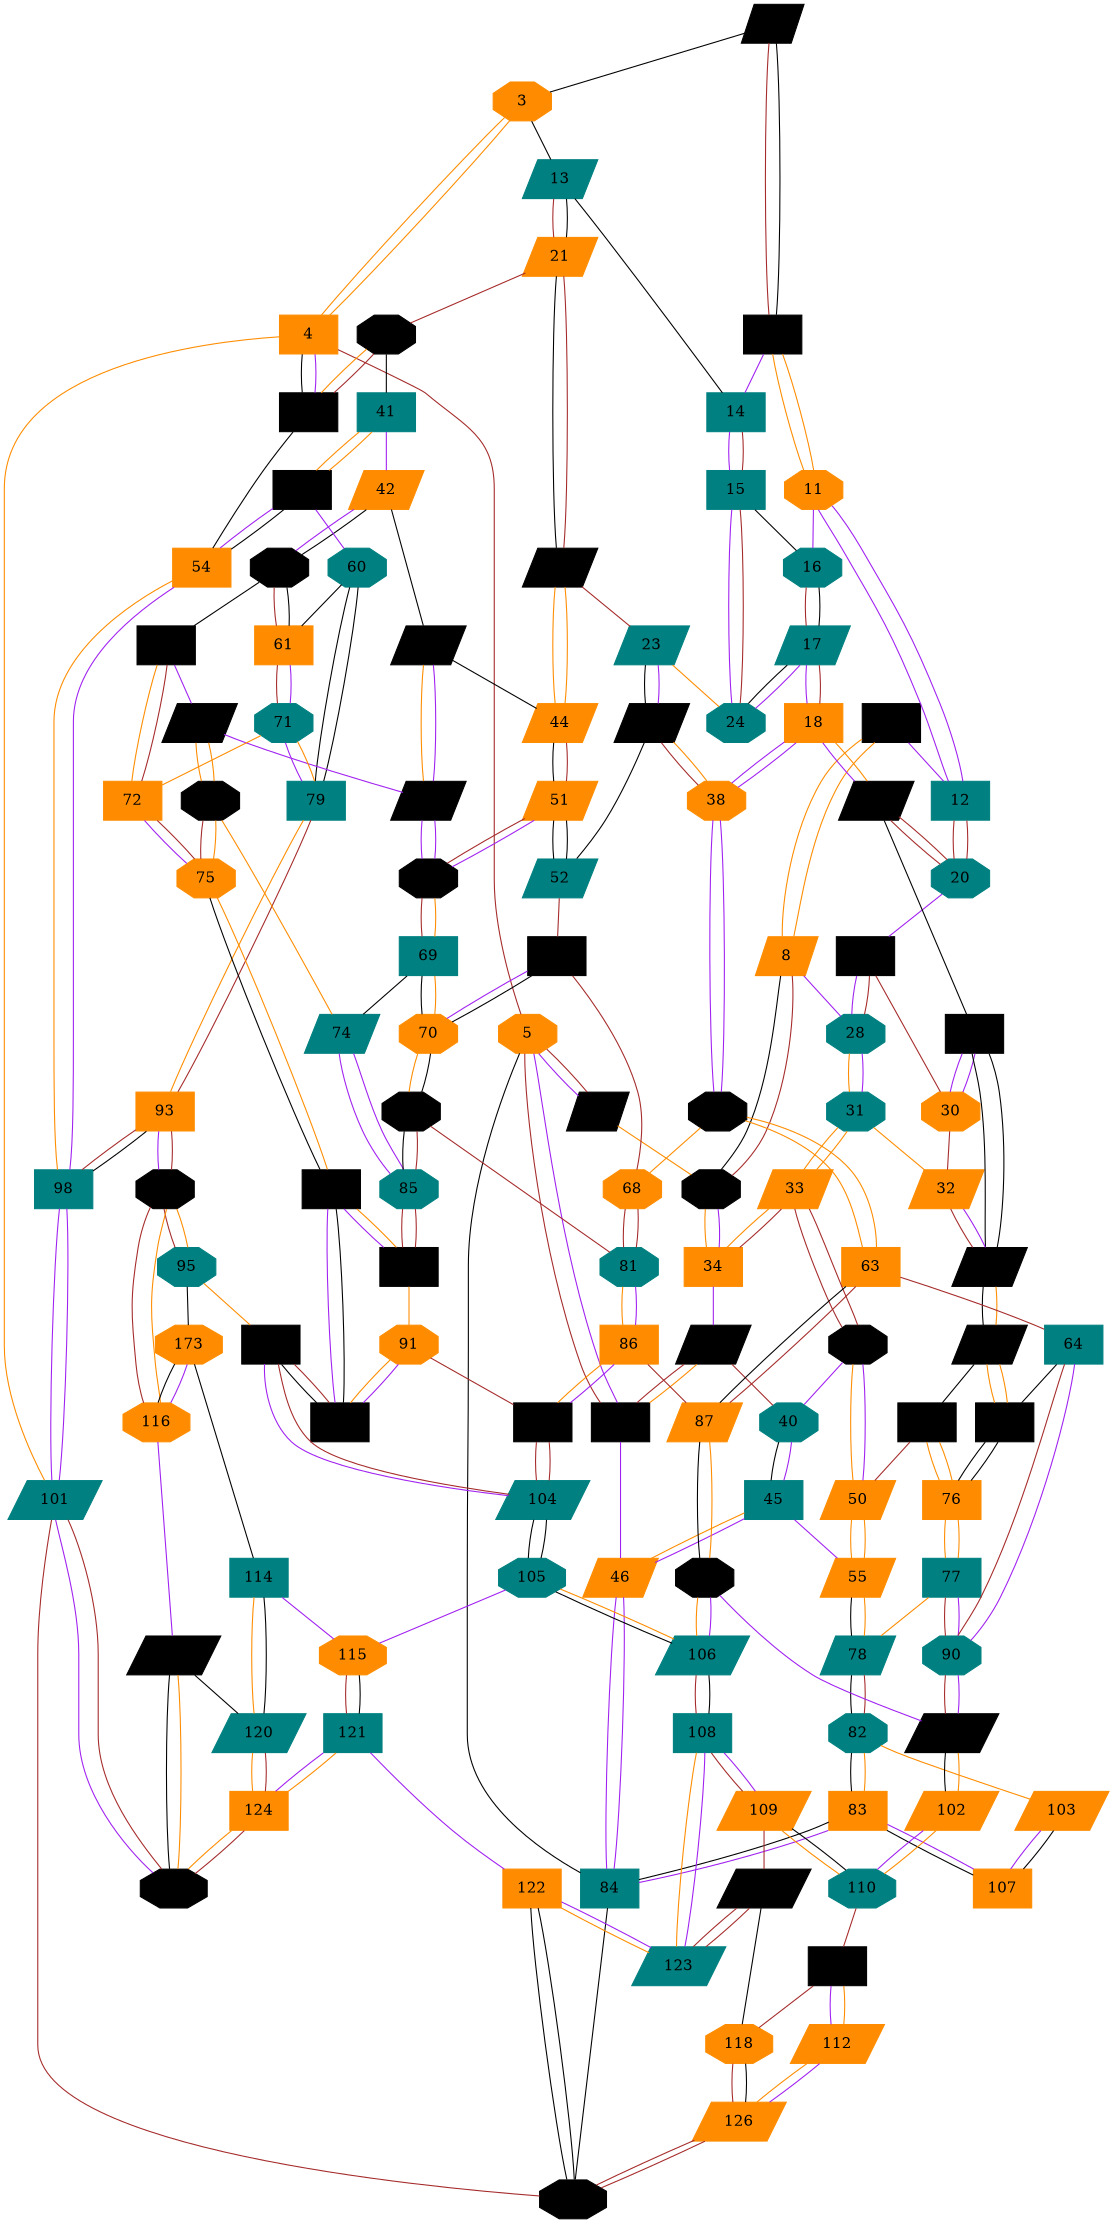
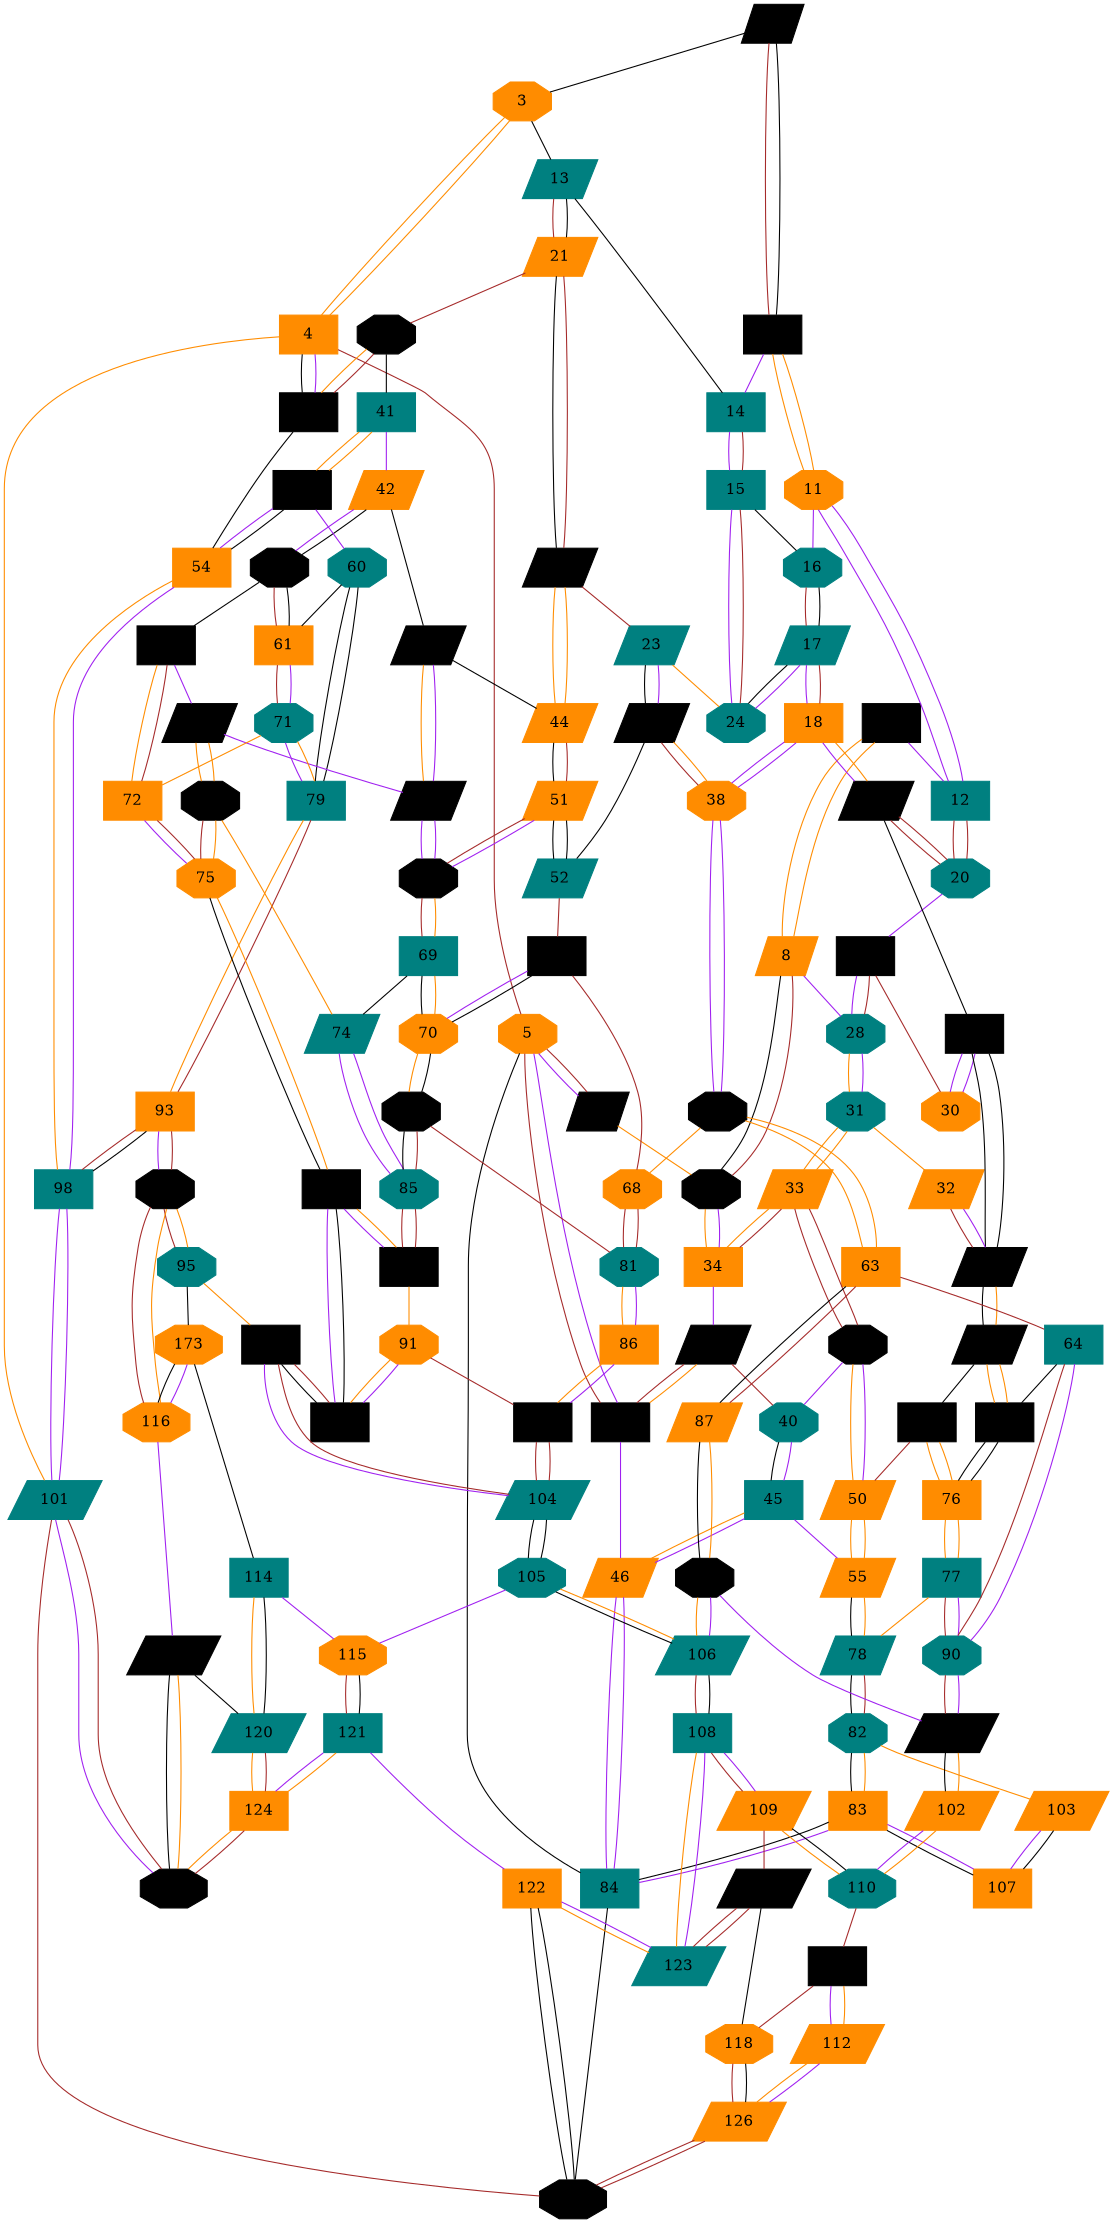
  graph {
    node [color=black shape=box style=filled]
    edge [color=purple]
    2 [shape=parallelogram]
    3 [color=darkorange shape=octagon]
    10
    7
    8 [color=darkorange shape=parallelogram]
    12 [color=teal]
    4 [color=darkorange]
    13 [color=teal shape=parallelogram]
    11 [color=darkorange shape=octagon]
    14 [color=teal]
    5 [color=darkorange shape=octagon]
    26
    101 [color=teal shape=parallelogram]
    21 [color=darkorange shape=parallelogram]
    6 [shape=parallelogram]
    36
    84 [color=teal]
    54 [color=darkorange]
    127 [shape=octagon]
    125 [shape=octagon]
    9 [shape=octagon]
    46 [color=darkorange shape=parallelogram]
    34 [color=darkorange]
    28 [color=teal shape=octagon]
    20 [color=teal shape=octagon]
    31 [color=teal shape=octagon]
    35 [shape=parallelogram]
    16 [color=teal shape=octagon]
    15 [color=teal]
    17 [color=teal shape=parallelogram]
    27
    22 [shape=parallelogram]
    25 [shape=octagon]
    24 [color=teal shape=octagon]
    18 [color=darkorange]
    19 [shape=parallelogram]
    38 [color=darkorange shape=octagon]
    29
    62 [shape=octagon]
    30 [color=darkorange shape=octagon]
    47 [shape=parallelogram]
    23 [color=teal shape=parallelogram]
    44 [color=darkorange shape=parallelogram]
    41 [color=teal]
    37 [shape=parallelogram]
    51 [color=darkorange shape=parallelogram]
    52 [color=teal shape=parallelogram]
    42 [color=darkorange shape=parallelogram]
    53
    98 [color=teal]
    32 [color=darkorange shape=parallelogram]
    33 [color=darkorange shape=parallelogram]
    48 [shape=parallelogram]
    39 [shape=octagon]
    40 [color=teal shape=octagon]
    50 [color=darkorange shape=parallelogram]
    45 [color=teal]
    67
    63 [color=darkorange]
    68 [color=darkorange shape=octagon]
    55 [color=darkorange shape=parallelogram]
    43 [shape=parallelogram]
    56 [shape=octagon]
    60 [color=teal shape=octagon]
    59 [shape=parallelogram]
    57
    61 [color=darkorange]
    66 [shape=octagon]
    78 [color=teal shape=parallelogram]
    49
    65
    76 [color=darkorange]
    77 [color=teal]
    69 [color=teal]
    70 [color=darkorange shape=octagon]
    79 [color=teal]
    82 [color=teal shape=octagon]
    58 [shape=parallelogram]
    72 [color=darkorange]
    71 [color=teal shape=octagon]
    73 [shape=octagon]
    75 [color=darkorange shape=octagon]
    74 [color=teal shape=parallelogram]
    93 [color=darkorange]
    64 [color=teal]
    87 [color=darkorange shape=parallelogram]
    81 [color=teal shape=octagon]
    90 [color=teal shape=octagon]
    99 [shape=octagon]
    100 [shape=parallelogram]
    80 [shape=octagon]
    86 [color=darkorange]
    85 [color=teal shape=octagon]
    88
    89
    97
    83 [color=darkorange]
    103 [color=darkorange shape=parallelogram]
    94 [shape=octagon]
    92
    107 [color=darkorange]
    91 [color=darkorange shape=octagon]
    104 [color=teal shape=parallelogram]
    106 [color=teal shape=parallelogram]
    102 [color=darkorange shape=parallelogram]
    105 [color=teal shape=octagon]
    95 [color=teal shape=octagon]
    116 [color=darkorange shape=octagon]
    96
    n110 [color=darkorange label=173 shape=octagon]
    119 [shape=parallelogram]
    114 [color=teal]
    108 [color=teal]
    110 [color=teal shape=octagon]
    111
    115 [color=darkorange shape=octagon]
    121 [color=teal]
    109 [color=darkorange shape=parallelogram]
    123 [color=teal shape=parallelogram]
    112 [color=darkorange shape=parallelogram]
    126 [color=darkorange shape=parallelogram]
    117 [shape=parallelogram]
    118 [color=darkorange shape=octagon]
    120 [color=teal shape=parallelogram]
    124 [color=darkorange]
    122 [color=darkorange]
    2 -- 3 [color=black]
    2 -- 10 [color=brown]
    2 -- 10 [color=black]
    3 -- 4 [color=darkorange]
    3 -- 4 [color=darkorange]
    3 -- 13 [color=black]
    10 -- 11 [color=darkorange]
    10 -- 11 [color=darkorange]
    10 -- 14
    7 -- 8 [color=darkorange]
    7 -- 8 [color=darkorange]
    7 -- 12
    8 -- 9 [color=black]
    8 -- 9 [color=brown]
    8 -- 28
    12 -- 20 [color=brown]
    12 -- 20 [color=brown]
    4 -- 5 [color=brown]
    4 -- 26 [color=black]
    4 -- 26
    4 -- 101 [color=darkorange]
    13 -- 14 [color=black]
    13 -- 21 [color=brown]
    13 -- 21 [color=black]
    11 -- 12
    11 -- 12
    11 -- 16
    14 -- 15
    14 -- 15 [color=brown]
    5 -- 6
    5 -- 6 [color=brown]
    5 -- 36 [color=brown]
    5 -- 36
    5 -- 84 [color=black]
    26 -- 54 [color=black]
    101 -- 127 [color=brown]
    101 -- 125
    101 -- 125 [color=brown]
    21 -- 22 [color=black]
    21 -- 22 [color=brown]
    21 -- 25 [color=brown]
    6 -- 9 [color=darkorange]
    36 -- 46
    84 -- 127 [color=black]
    54 -- 98 [color=darkorange]
    54 -- 98
    9 -- 34 [color=darkorange]
    9 -- 34
    46 -- 84
    46 -- 84
    34 -- 35
    28 -- 31 [color=darkorange]
    28 -- 31
    20 -- 27
    31 -- 32 [color=darkorange]
    31 -- 33 [color=darkorange]
    31 -- 33 [color=darkorange]
    35 -- 36 [color=brown]
    35 -- 36 [color=darkorange]
    35 -- 40 [color=brown]
    16 -- 17 [color=brown]
    16 -- 17 [color=black]
    15 -- 16 [color=black]
    15 -- 24
    15 -- 24 [color=brown]
    17 -- 24 [color=black]
    17 -- 24
    17 -- 18
    17 -- 18 [color=brown]
    27 -- 28
    27 -- 28 [color=brown]
    27 -- 30 [color=brown]
    22 -- 23 [color=brown]
    22 -- 44 [color=darkorange]
    22 -- 44 [color=darkorange]
    25 -- 26 [color=darkorange]
    25 -- 26 [color=brown]
    25 -- 41 [color=black]
    18 -- 19
    18 -- 19 [color=darkorange]
    18 -- 38
    18 -- 38
    19 -- 20 [color=brown]
    19 -- 20 [color=brown]
    19 -- 29 [color=black]
    38 -- 62
    38 -- 62
    29 -- 30
    29 -- 30
    29 -- 47 [color=black]
    29 -- 47 [color=black]
    62 -- 63 [color=darkorange]
    62 -- 63 [color=darkorange]
    62 -- 68 [color=darkorange]
-   30 -- 32 [color=brown]
    47 -- 48 [color=black]
    47 -- 48 [color=darkorange]
    23 -- 24 [color=darkorange]
    23 -- 37 [color=black]
    23 -- 37
    44 -- 51 [color=black]
    44 -- 51 [color=brown]
    41 -- 42
    41 -- 53 [color=darkorange]
    41 -- 53 [color=darkorange]
    37 -- 38 [color=brown]
    37 -- 38 [color=darkorange]
    37 -- 52 [color=black]
    51 -- 52 [color=black]
    51 -- 52 [color=black]
    51 -- 66 [color=brown]
    51 -- 66
    52 -- 67 [color=brown]
    42 -- 43 [color=black]
    42 -- 56
    42 -- 56 [color=black]
    53 -- 54
    53 -- 54 [color=black]
    53 -- 60
    98 -- 101
    98 -- 101
    32 -- 47 [color=brown]
    32 -- 47
    33 -- 34 [color=darkorange]
    33 -- 34 [color=brown]
    33 -- 39 [color=brown]
    33 -- 39 [color=brown]
    48 -- 49 [color=black]
    48 -- 65 [color=darkorange]
    48 -- 65 [color=darkorange]
    39 -- 40
    39 -- 50 [color=darkorange]
    39 -- 50
    40 -- 45 [color=black]
    40 -- 45
    50 -- 55 [color=darkorange]
    50 -- 55 [color=darkorange]
    45 -- 46 [color=darkorange]
    45 -- 46
    45 -- 55
    67 -- 68 [color=brown]
    67 -- 70
    67 -- 70 [color=black]
    63 -- 64 [color=brown]
    63 -- 87 [color=black]
    63 -- 87 [color=brown]
    68 -- 81 [color=brown]
    68 -- 81 [color=brown]
    55 -- 78 [color=black]
    55 -- 78 [color=darkorange]
    43 -- 44 [color=black]
    43 -- 59 [color=darkorange]
    43 -- 59
    56 -- 57 [color=black]
    56 -- 61 [color=brown]
    56 -- 61 [color=black]
    60 -- 61 [color=black]
    60 -- 79 [color=black]
    60 -- 79 [color=black]
    59 -- 66
    59 -- 66
    57 -- 58
    57 -- 72 [color=darkorange]
    57 -- 72 [color=brown]
    61 -- 71 [color=brown]
    61 -- 71
    66 -- 69 [color=brown]
    66 -- 69 [color=darkorange]
    78 -- 82 [color=black]
    78 -- 82 [color=brown]
    49 -- 50 [color=brown]
    49 -- 76 [color=darkorange]
    49 -- 76 [color=darkorange]
    65 -- 76 [color=black]
    65 -- 76 [color=black]
    76 -- 77 [color=darkorange]
    76 -- 77 [color=darkorange]
    77 -- 78 [color=darkorange]
    77 -- 90 [color=brown]
    77 -- 90
    69 -- 70 [color=black]
    69 -- 70 [color=darkorange]
    69 -- 74 [color=black]
    70 -- 80 [color=darkorange]
    70 -- 80 [color=black]
    79 -- 93 [color=darkorange]
    79 -- 93 [color=brown]
    82 -- 83 [color=black]
    82 -- 83 [color=darkorange]
    82 -- 103 [color=darkorange]
    58 -- 59
    58 -- 73 [color=darkorange]
    58 -- 73 [color=darkorange]
    72 -- 75
    72 -- 75 [color=brown]
    71 -- 79
    71 -- 79 [color=darkorange]
    71 -- 72 [color=darkorange]
    73 -- 75 [color=brown]
    73 -- 75 [color=darkorange]
    73 -- 74 [color=darkorange]
    75 -- 88 [color=black]
    75 -- 88 [color=darkorange]
    74 -- 85
    74 -- 85
    93 -- 98 [color=brown]
    93 -- 98 [color=black]
    93 -- 94
    93 -- 94 [color=brown]
    64 -- 65 [color=black]
    64 -- 90 [color=brown]
    64 -- 90
    87 -- 99 [color=black]
    87 -- 99 [color=darkorange]
    81 -- 86 [color=darkorange]
    81 -- 86
    90 -- 100 [color=brown]
    90 -- 100
    99 -- 100
    99 -- 106 [color=darkorange]
    99 -- 106
    100 -- 102 [color=black]
    100 -- 102 [color=darkorange]
    80 -- 81 [color=brown]
    80 -- 85 [color=black]
    80 -- 85 [color=brown]
-   86 -- 87 [color=brown]
    86 -- 92 [color=darkorange]
    86 -- 92
    85 -- 89 [color=brown]
    85 -- 89 [color=brown]
    88 -- 89
    88 -- 89 [color=darkorange]
    88 -- 97
    88 -- 97 [color=black]
    89 -- 91 [color=darkorange]
    83 -- 84 [color=black]
    83 -- 84
    83 -- 107 [color=black]
    83 -- 107
    103 -- 107
    103 -- 107 [color=black]
    94 -- 95 [color=brown]
    94 -- 95 [color=darkorange]
    94 -- 116 [color=brown]
    94 -- 116 [color=darkorange]
    92 -- 104 [color=brown]
    92 -- 104 [color=brown]
    91 -- 97 [color=darkorange]
    91 -- 97
    91 -- 92 [color=brown]
    104 -- 105 [color=black]
    104 -- 105 [color=black]
    106 -- 108 [color=brown]
    106 -- 108 [color=black]
    102 -- 110
    102 -- 110 [color=darkorange]
    105 -- 106 [color=black]
    105 -- 106 [color=darkorange]
    105 -- 115
    95 -- 96 [color=darkorange]
    95 -- n110 [color=black]
    116 -- 119
    96 -- 97 [color=black]
    96 -- 97 [color=brown]
    96 -- 104
    96 -- 104 [color=brown]
    n110 -- 116 [color=black]
    n110 -- 116
    n110 -- 114 [color=black]
    119 -- 125 [color=black]
    119 -- 125 [color=darkorange]
    119 -- 120 [color=black]
    114 -- 115
    114 -- 120 [color=darkorange]
    114 -- 120 [color=black]
    108 -- 109 [color=brown]
    108 -- 109
    108 -- 123 [color=darkorange]
    108 -- 123
    110 -- 111 [color=brown]
    111 -- 112
    111 -- 112 [color=darkorange]
    111 -- 118 [color=brown]
    115 -- 121 [color=brown]
    115 -- 121 [color=black]
    121 -- 124
    121 -- 124 [color=darkorange]
    121 -- 122
    109 -- 110 [color=darkorange]
    109 -- 110 [color=black]
    109 -- 117 [color=brown]
    112 -- 126 [color=darkorange]
    112 -- 126
    126 -- 127 [color=brown]
    126 -- 127 [color=brown]
    117 -- 123 [color=brown]
    117 -- 123 [color=brown]
    117 -- 118 [color=black]
    118 -- 126 [color=brown]
    118 -- 126 [color=black]
    120 -- 124 [color=darkorange]
    120 -- 124 [color=brown]
    124 -- 125 [color=darkorange]
    124 -- 125 [color=brown]
    122 -- 127 [color=black]
    122 -- 127 [color=black]
    122 -- 123 [color=darkorange]
    122 -- 123
  }
